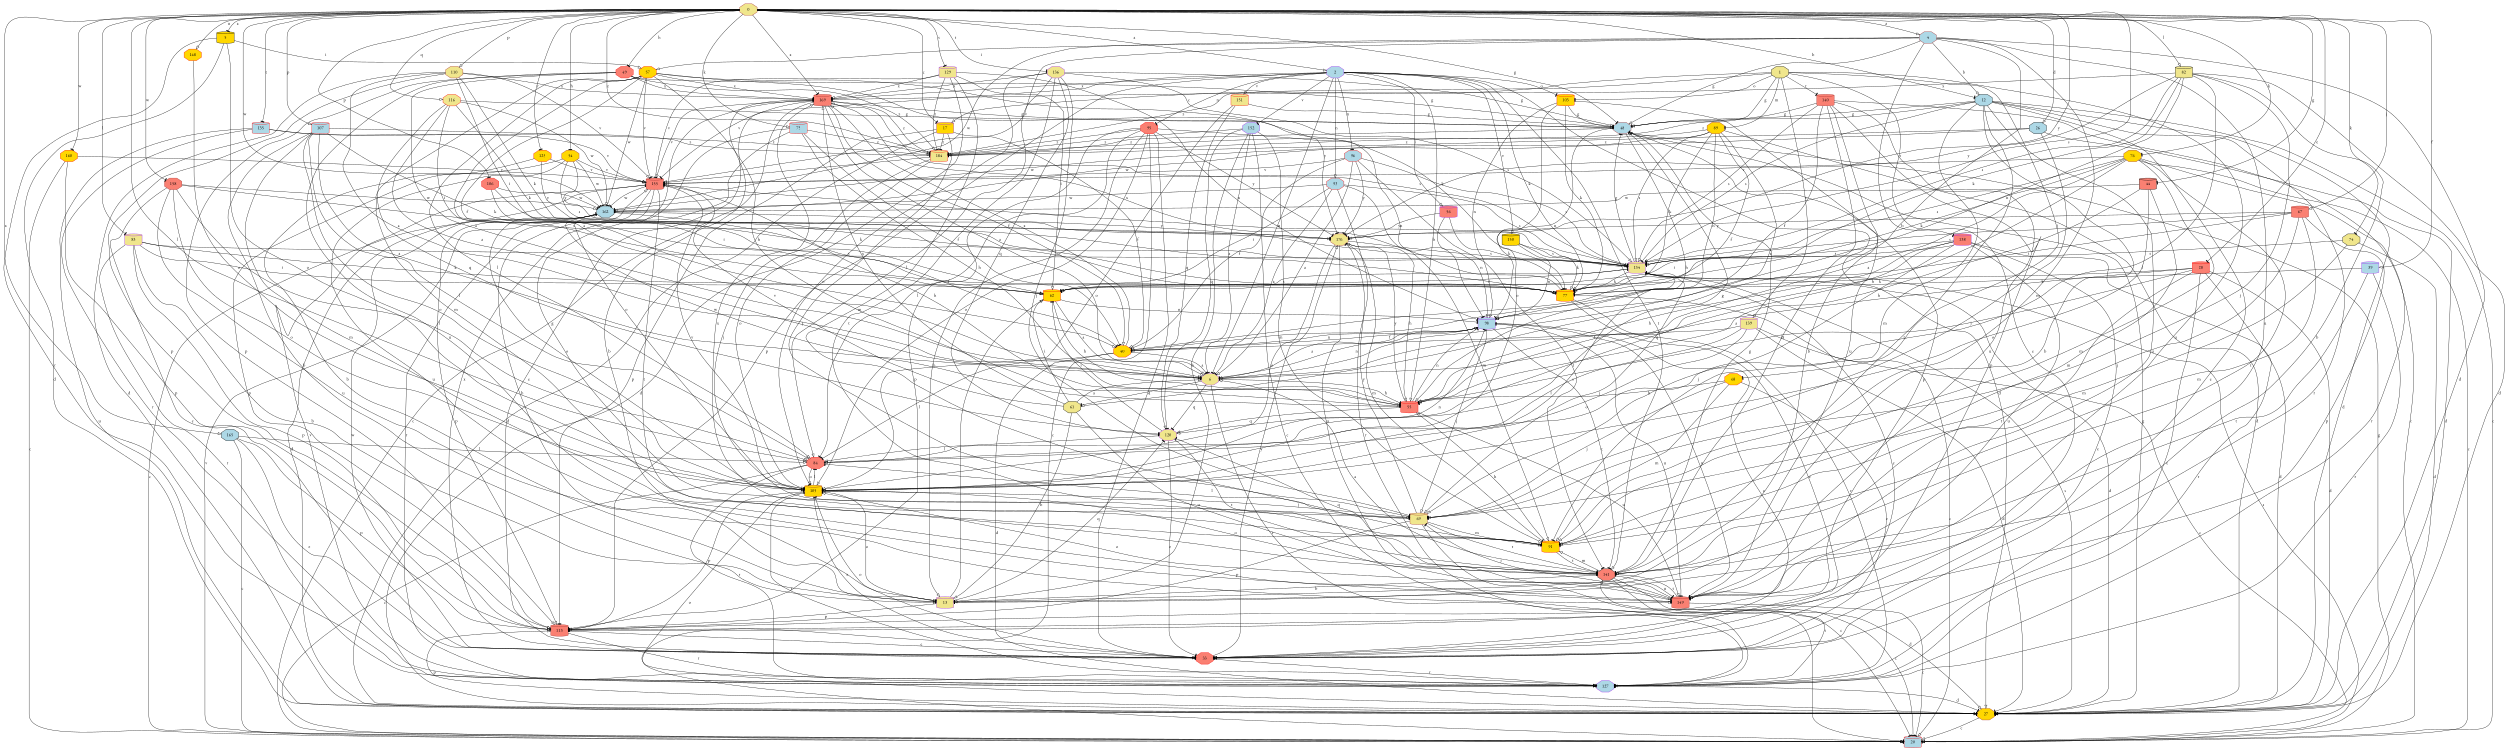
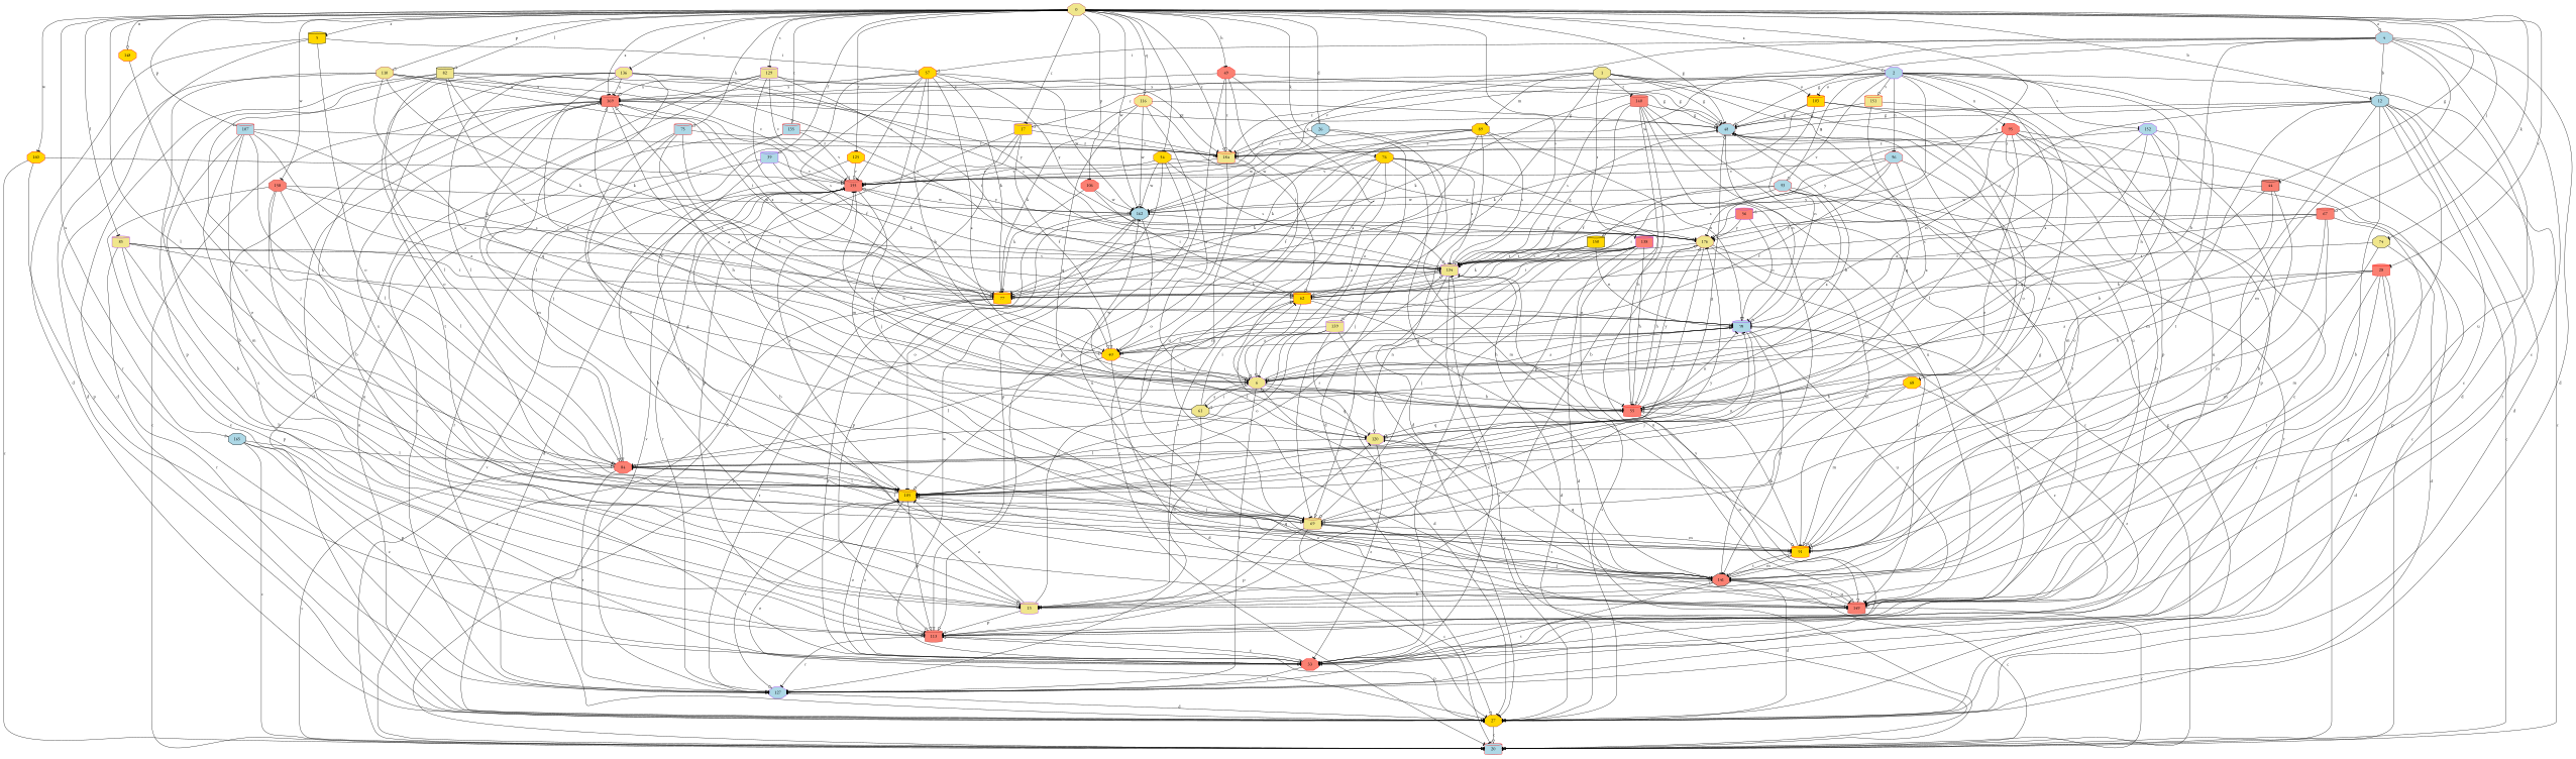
  strict digraph {
    fontname="EB Garamond"
    node [color=red fillcolor=khaki fontname="EB Garamond" shape=octagon style=filled]
    edge [arrowhead=tee fontname="EB Garamond"]
    0 [color=brown]
    2 [color=purple fillcolor=lightblue]
    4 [color=brown fillcolor=lightblue]
    5 [color=black fillcolor=gold shape=cylinder]
    12 [color=black fillcolor=lightblue]
    17 [color=purple fillcolor=gold shape=cylinder]
    26 [color=black fillcolor=lightblue]
    28 [fillcolor=salmon shape=cylinder]
    39 [color=purple fillcolor=lightblue shape=cylinder]
    44 [color=black fillcolor=salmon shape=cylinder]
    48 [color=brown fillcolor=lightblue]
    49 [fillcolor=salmon]
    54 [color=brown fillcolor=gold]
    67 [color=brown fillcolor=salmon shape=cylinder]
    74 [color=black]
    75 [fillcolor=lightblue shape=cylinder]
    76 [color=brown fillcolor=gold]
    82 [color=black shape=cylinder]
    83 [color=purple shape=cylinder]
    84 [fillcolor=salmon]
    106 [fillcolor=salmon]
    107 [fillcolor=lightblue shape=cylinder]
    110 [color=brown]
    116
    125 [fillcolor=gold]
    129 [color=purple shape=cylinder]
    134 [color=purple shape=cylinder]
    135 [fillcolor=lightblue shape=cylinder]
    136 [color=purple]
    148 [fillcolor=gold]
    158 [color=brown fillcolor=salmon]
    160 [fillcolor=gold]
    162 [color=black fillcolor=lightblue]
    165 [color=black fillcolor=lightblue]
    169 [color=brown fillcolor=salmon shape=cylinder]
    176 [color=brown]
    184 [shape=cylinder]
    103 [fillcolor=gold shape=cylinder]
    6 [color=purple]
    27 [color=brown fillcolor=gold]
    55 [fillcolor=salmon shape=cylinder]
    56 [color=purple fillcolor=salmon shape=cylinder]
    77 [fillcolor=gold shape=cylinder]
    93 [fillcolor=lightblue]
    95 [fillcolor=salmon]
    96 [fillcolor=lightblue]
    113 [color=brown fillcolor=salmon shape=cylinder]
    141 [color=black fillcolor=salmon]
    150 [color=black fillcolor=gold shape=cylinder]
    151 [shape=cylinder]
    152 [color=purple fillcolor=lightblue]
    155 [color=brown fillcolor=salmon shape=cylinder]
    149 [color=brown fillcolor=salmon shape=cylinder]
    33 [fillcolor=salmon]
    57 [fillcolor=gold]
    91 [fillcolor=gold shape=cylinder]
    61 [color=black]
    105 [color=brown fillcolor=gold shape=cylinder]
    127 [color=purple fillcolor=lightblue]
    13 [color=purple shape=cylinder]
    20 [fillcolor=lightblue shape=cylinder]
    40 [fillcolor=gold]
    69 [color=brown shape=cylinder]
    98 [color=purple fillcolor=lightblue shape=cylinder]
    62 [fillcolor=gold shape=cylinder]
    120 [color=purple]
    1 [color=black]
    68 [fillcolor=gold]
    89 [color=brown fillcolor=gold]
    138 [color=purple fillcolor=salmon shape=cylinder]
    139 [color=purple shape=cylinder]
    140 [color=brown fillcolor=salmon shape=cylinder]
    0 -> 2 [arrowhead=onormal label=a]
    0 -> 4 [arrowhead=onormal label=a]
    0 -> 5 [label=a]
    0 -> 12 [label=b]
    0 -> 17 [label=c]
    0 -> 26 [arrowhead=onormal label=d]
    0 -> 28 [label=e]
    0 -> 39 [arrowhead=onormal label=f]
    0 -> 44 [label=g]
    0 -> 48 [label=g]
    0 -> 49 [label=h]
    0 -> 54 [label=h]
    0 -> 67 [arrowhead=onormal label=j]
    0 -> 74 [label=k]
    0 -> 75 [arrowhead=onormal label=k]
    0 -> 76 [label=k]
    0 -> 82 [arrowhead=onormal label=l]
    0 -> 83 [label=l]
    0 -> 84 [arrowhead=onormal label=l]
    0 -> 106 [label=p]
    0 -> 107 [arrowhead=onormal label=p]
    0 -> 110 [arrowhead=onormal label=p]
    0 -> 116 [arrowhead=onormal label=q]
    0 -> 125 [label=r]
    0 -> 129 [label=s]
    0 -> 134 [arrowhead=onormal label=s]
-   0 -> 135 [label=t]
+   0 -> 135 [arrowhead=onormal label=t]
    0 -> 136 [label=t]
    0 -> 148 [arrowhead=onormal label=u]
    0 -> 158 [label=w]
    0 -> 160 [label=w]
    0 -> 162 [label=w]
    0 -> 165 [arrowhead=onormal label=x]
    0 -> 169 [label=x]
    0 -> 176 [arrowhead=onormal label=y]
    0 -> 184 [arrowhead=onormal label=z]
    2 -> 169 [label=x]
    2 -> 103 [label=o]
    2 -> 6 [label=a]
    2 -> 27 [arrowhead=onormal label=d]
    2 -> 55 [arrowhead=onormal label=h]
    2 -> 56 [arrowhead=onormal label=i]
    2 -> 77 [arrowhead=onormal label=k]
    2 -> 93 [arrowhead=onormal label=n]
    2 -> 95 [label=n]
    2 -> 96 [label=n]
    2 -> 113 [label=p]
    2 -> 141 [arrowhead=onormal label=t]
    2 -> 150 [arrowhead=onormal label=v]
    2 -> 151 [arrowhead=onormal label=v]
    2 -> 152 [label=v]
    2 -> 155 [label=v]
    4 -> 12 [arrowhead=onormal label=b]
    4 -> 48 [arrowhead=onormal label=g]
    4 -> 162 [label=w]
    4 -> 27 [label=d]
    4 -> 155 [arrowhead=onormal label=v]
    4 -> 149 [label=u]
    4 -> 33 [label=e]
    4 -> 57 [arrowhead=onormal label=i]
    4 -> 91 [arrowhead=onormal label=m]
    4 -> 61 [arrowhead=onormal label=b]
    5 -> 27 [label=d]
    5 -> 57 [arrowhead=onormal label=i]
    5 -> 105 [arrowhead=onormal label=o]
    5 -> 127 [arrowhead=onormal label=r]
    12 -> 48 [label=g]
    12 -> 134 [label=s]
    12 -> 184 [label=z]
    12 -> 27 [arrowhead=onormal label=d]
    12 -> 141 [label=t]
    12 -> 149 [arrowhead=onormal label=u]
    12 -> 33 [arrowhead=onormal label=e]
    12 -> 91 [label=m]
    12 -> 127 [label=r]
    12 -> 13 [label=b]
    12 -> 20 [arrowhead=onormal label=c]
    17 -> 184 [label=z]
    17 -> 27 [arrowhead=onormal label=d]
    17 -> 113 [label=p]
    17 -> 40 [arrowhead=onormal label=f]
    17 -> 69 [label=j]
    26 -> 162 [label=w]
    26 -> 184 [label=z]
    26 -> 27 [arrowhead=onormal label=d]
    26 -> 69 [label=j]
    28 -> 6 [label=a]
    28 -> 27 [label=d]
    28 -> 55 [label=h]
    28 -> 77 [label=k]
    28 -> 141 [label=t]
    28 -> 33 [arrowhead=onormal label=e]
    28 -> 127 [label=r]
    39 -> 77 [label=k]
    39 -> 141 [arrowhead=onormal label=t]
-   169 -> 155 [arrowhead=onormal label=v]
+   39 -> 155 [arrowhead=onormal label=v]
    39 -> 127 [label=r]
    44 -> 162 [label=w]
    44 -> 55 [arrowhead=onormal label=h]
    44 -> 91 [label=m]
    44 -> 105 [arrowhead=onormal label=o]
    48 -> 184 [label=z]
    48 -> 55 [arrowhead=onormal label=h]
    48 -> 98 [label=n]
    49 -> 48 [label=g]
    49 -> 169 [label=x]
    49 -> 184 [arrowhead=onormal label=z]
    49 -> 6 [arrowhead=onormal label=a]
    49 -> 113 [arrowhead=onormal label=p]
    49 -> 149 [label=u]
    54 -> 134 [arrowhead=onormal label=s]
    54 -> 162 [label=w]
    54 -> 176 [label=y]
    54 -> 113 [arrowhead=onormal label=p]
    54 -> 155 [arrowhead=onormal label=v]
    54 -> 149 [label=u]
    67 -> 134 [label=s]
    67 -> 176 [label=y]
    67 -> 113 [label=p]
    67 -> 91 [label=m]
    67 -> 69 [label=j]
    67 -> 62 [arrowhead=onormal label=i]
    74 -> 134 [arrowhead=onormal label=s]
    74 -> 27 [arrowhead=onormal label=d]
    74 -> 91 [arrowhead=onormal label=m]
    75 -> 184 [arrowhead=onormal label=z]
    75 -> 55 [label=h]
    75 -> 105 [label=o]
    75 -> 40 [label=f]
    75 -> 69 [label=g]
    76 -> 134 [label=s]
    76 -> 6 [arrowhead=onormal label=a]
    76 -> 55 [arrowhead=onormal label=h]
    76 -> 77 [label=k]
    76 -> 141 [arrowhead=onormal label=t]
    76 -> 155 [label=v]
    76 -> 91 [arrowhead=onormal label=m]
    76 -> 127 [label=r]
    76 -> 20 [label=c]
    82 -> 84 [arrowhead=onormal label=l]
    82 -> 134 [label=s]
    82 -> 169 [label=x]
    82 -> 176 [label=y]
    82 -> 27 [label=d]
    82 -> 77 [label=k]
    82 -> 13 [label=b]
    82 -> 69 [label=j]
    82 -> 98 [arrowhead=onormal label=n]
    83 -> 134 [arrowhead=onormal label=s]
    83 -> 77 [label=k]
    83 -> 113 [arrowhead=onormal label=p]
    83 -> 127 [arrowhead=onormal label=r]
    83 -> 13 [arrowhead=onormal label=b]
    83 -> 62 [arrowhead=onormal label=i]
    84 -> 48 [arrowhead=onormal label=g]
    84 -> 105 [arrowhead=onormal label=o]
    84 -> 127 [arrowhead=onormal label=r]
    84 -> 20 [label=c]
    106 -> 162 [label=w]
    106 -> 77 [arrowhead=onormal label=k]
    106 -> 62 [arrowhead=onormal label=i]
    107 -> 84 [arrowhead=onormal label=l]
    107 -> 184 [arrowhead=onormal label=z]
    107 -> 6 [label=a]
    107 -> 77 [arrowhead=onormal label=k]
    107 -> 91 [label=m]
    107 -> 105 [arrowhead=onormal label=o]
    107 -> 13 [label=b]
    110 -> 169 [label=x]
    110 -> 6 [label=a]
    110 -> 27 [arrowhead=onormal label=d]
    110 -> 77 [arrowhead=onormal label=k]
    110 -> 113 [arrowhead=onormal label=p]
    110 -> 155 [arrowhead=onormal label=v]
    110 -> 62 [arrowhead=onormal label=i]
    116 -> 48 [arrowhead=onormal label=g]
    116 -> 162 [arrowhead=onormal label=w]
    116 -> 6 [arrowhead=onormal label=a]
    116 -> 77 [arrowhead=onormal label=k]
    116 -> 62 [arrowhead=onormal label=i]
    116 -> 120 [label=q]
    125 -> 176 [arrowhead=onormal label=y]
    125 -> 155 [arrowhead=onormal label=v]
    125 -> 13 [arrowhead=onormal label=b]
    129 -> 169 [arrowhead=onormal label=x]
    129 -> 184 [label=z]
    129 -> 27 [label=d]
    129 -> 155 [label=v]
    129 -> 91 [arrowhead=onormal label=m]
    129 -> 98 [label=n]
    129 -> 62 [arrowhead=onormal label=i]
    134 -> 48 [label=g]
    134 -> 27 [arrowhead=onormal label=d]
    134 -> 77 [arrowhead=onormal label=k]
    134 -> 155 [arrowhead=onormal label=v]
    134 -> 33 [arrowhead=onormal label=e]
    134 -> 69 [arrowhead=onormal label=j]
    134 -> 62 [arrowhead=onormal label=i]
    135 -> 184 [label=z]
    135 -> 27 [arrowhead=onormal label=u]
    135 -> 155 [arrowhead=onormal label=v]
    135 -> 127 [arrowhead=onormal label=r]
    136 -> 48 [arrowhead=onormal label=g]
    136 -> 84 [arrowhead=onormal label=l]
    136 -> 134 [arrowhead=onormal label=s]
    136 -> 169 [label=x]
    136 -> 141 [label=t]
    136 -> 105 [label=o]
    136 -> 69 [label=j]
    136 -> 120 [label=q]
    148 -> 105 [label=o]
    158 -> 84 [arrowhead=onormal label=l]
    158 -> 134 [arrowhead=onormal label=s]
    158 -> 162 [arrowhead=onormal label=w]
    158 -> 149 [arrowhead=onormal label=u]
    158 -> 33 [arrowhead=onormal label=e]
    158 -> 105 [arrowhead=onormal label=o]
    160 -> 113 [arrowhead=onormal label=p]
    160 -> 155 [arrowhead=onormal label=v]
    160 -> 20 [label=c]
    162 -> 176 [label=y]
    162 -> 113 [arrowhead=onormal label=p]
    162 -> 105 [label=o]
    162 -> 20 [arrowhead=onormal label=c]
    162 -> 40 [label=f]
    165 -> 84 [arrowhead=onormal label=l]
    165 -> 113 [label=p]
    165 -> 33 [arrowhead=onormal label=e]
    165 -> 20 [arrowhead=onormal label=c]
    169 -> 48 [label=g]
    169 -> 134 [label=s]
    169 -> 184 [label=z]
    169 -> 6 [arrowhead=onormal label=a]
    169 -> 33 [label=e]
    169 -> 13 [label=b]
    169 -> 20 [arrowhead=onormal label=c]
    169 -> 40 [arrowhead=onormal label=f]
    176 -> 134 [label=s]
    176 -> 55 [arrowhead=onormal label=h]
    176 -> 149 [label=u]
    176 -> 91 [label=m]
    176 -> 105 [label=o]
    184 -> 155 [arrowhead=onormal label=v]
    184 -> 105 [arrowhead=onormal label=o]
    184 -> 69 [label=j]
    103 -> 48 [arrowhead=onormal label=g]
    103 -> 77 [label=k]
    103 -> 149 [label=u]
    103 -> 105 [label=o]
    103 -> 98 [arrowhead=onormal label=n]
    6 -> 55 [label=h]
    6 -> 61 [label=i]
    6 -> 127 [label=r]
    6 -> 98 [arrowhead=onormal label=n]
    6 -> 120 [label=q]
    27 -> 48 [label=g]
    27 -> 134 [label=s]
    27 -> 113 [arrowhead=onormal label=p]
    27 -> 105 [label=o]
    27 -> 20 [arrowhead=onormal label=c]
    55 -> 162 [label=w]
    55 -> 176 [arrowhead=onormal label=y]
    55 -> 149 [arrowhead=onormal label=u]
    55 -> 98 [label=n]
    55 -> 120 [arrowhead=onormal label=q]
    56 -> 176 [label=y]
    56 -> 77 [label=k]
    56 -> 98 [arrowhead=onormal label=n]
    77 -> 169 [arrowhead=onormal label=x]
    77 -> 33 [arrowhead=onormal label=e]
    77 -> 127 [arrowhead=onormal label=r]
    77 -> 20 [arrowhead=onormal label=c]
    93 -> 134 [label=s]
    93 -> 162 [label=w]
    93 -> 6 [label=a]
    93 -> 91 [arrowhead=onormal label=m]
    93 -> 127 [label=r]
    93 -> 62 [label=i]
    95 -> 84 [label=l]
    95 -> 176 [label=y]
    95 -> 184 [arrowhead=onormal label=z]
    95 -> 113 [label=p]
    95 -> 33 [label=e]
    95 -> 105 [arrowhead=onormal label=o]
    95 -> 13 [arrowhead=onormal label=b]
    95 -> 20 [arrowhead=onormal label=c]
    95 -> 98 [label=n]
    96 -> 134 [arrowhead=onormal label=s]
    96 -> 176 [label=y]
    96 -> 6 [arrowhead=onormal label=a]
    96 -> 141 [label=t]
    96 -> 155 [label=v]
    96 -> 40 [arrowhead=onormal label=f]
    113 -> 48 [arrowhead=onormal label=p]
    113 -> 33 [arrowhead=onormal label=e]
    113 -> 127 [label=r]
    141 -> 48 [arrowhead=onormal label=g]
    141 -> 6 [arrowhead=onormal label=a]
    141 -> 27 [arrowhead=onormal label=d]
    141 -> 149 [label=u]
    141 -> 91 [arrowhead=onormal label=m]
    141 -> 105 [label=o]
    141 -> 13 [label=b]
    141 -> 20 [label=c]
    141 -> 120 [label=q]
    150 -> 134 [label=s]
    150 -> 77 [arrowhead=onormal label=k]
    150 -> 98 [arrowhead=onormal label=n]
    151 -> 48 [label=g]
    151 -> 105 [arrowhead=onormal label=o]
    151 -> 120 [arrowhead=onormal label=q]
    152 -> 184 [arrowhead=onormal label=z]
    152 -> 6 [label=a]
    152 -> 91 [arrowhead=onormal label=m]
    152 -> 13 [arrowhead=onormal label=b]
    152 -> 20 [label=c]
    152 -> 120 [label=q]
    155 -> 162 [label=w]
    155 -> 27 [label=d]
    155 -> 55 [arrowhead=onormal label=h]
    155 -> 141 [label=t]
    155 -> 127 [arrowhead=onormal label=r]
    155 -> 13 [arrowhead=onormal label=b]
    149 -> 141 [label=t]
    149 -> 105 [arrowhead=onormal label=o]
    149 -> 20 [label=c]
    149 -> 69 [label=j]
    149 -> 98 [label=n]
    33 -> 162 [arrowhead=onormal label=w]
    33 -> 169 [label=x]
    33 -> 176 [arrowhead=onormal label=y]
    33 -> 105 [label=o]
    33 -> 127 [arrowhead=onormal label=r]
    57 -> 84 [arrowhead=onormal label=l]
    57 -> 162 [label=w]
    57 -> 169 [label=x]
    57 -> 176 [label=y]
    57 -> 6 [arrowhead=onormal label=a]
    57 -> 55 [label=h]
    57 -> 77 [label=k]
    57 -> 155 [label=v]
    57 -> 91 [label=m]
    57 -> 40 [arrowhead=onormal label=f]
    91 -> 169 [arrowhead=onormal label=x]
    91 -> 55 [arrowhead=onormal label=h]
    91 -> 141 [label=t]
    61 -> 169 [arrowhead=onormal label=x]
    61 -> 6 [arrowhead=onormal label=a]
    61 -> 155 [label=v]
    61 -> 149 [arrowhead=onormal label=u]
    61 -> 13 [arrowhead=onormal label=b]
    61 -> 62 [arrowhead=onormal label=i]
    105 -> 84 [label=l]
    105 -> 134 [arrowhead=onormal label=s]
    105 -> 113 [arrowhead=onormal label=p]
    105 -> 155 [label=v]
    105 -> 33 [label=e]
    105 -> 127 [arrowhead=onormal label=r]
    105 -> 69 [arrowhead=onormal label=j]
    105 -> 98 [label=n]
    127 -> 27 [label=d]
    127 -> 141 [arrowhead=onormal label=t]
    127 -> 155 [label=v]
    13 -> 113 [arrowhead=onormal label=p]
    13 -> 105 [label=o]
    13 -> 62 [arrowhead=onormal label=i]
    13 -> 120 [label=q]
    20 -> 48 [arrowhead=onormal label=g]
    20 -> 134 [label=s]
    20 -> 155 [arrowhead=onormal label=v]
    40 -> 84 [label=l]
    40 -> 169 [arrowhead=onormal label=x]
    40 -> 6 [label=a]
    40 -> 27 [label=d]
    40 -> 98 [arrowhead=onormal label=n]
    69 -> 84 [label=l]
    69 -> 176 [label=y]
    69 -> 113 [label=p]
    69 -> 141 [label=t]
    69 -> 91 [arrowhead=onormal label=m]
    69 -> 20 [label=c]
    98 -> 6 [arrowhead=onormal label=a]
    98 -> 141 [label=t]
    98 -> 149 [label=u]
    98 -> 33 [arrowhead=onormal label=e]
    98 -> 40 [label=f]
    98 -> 69 [arrowhead=onormal label=j]
    62 -> 134 [label=s]
    62 -> 6 [arrowhead=onormal label=a]
    62 -> 55 [label=h]
    62 -> 98 [label=n]
    120 -> 84 [arrowhead=onormal label=l]
    120 -> 141 [label=t]
    120 -> 33 [label=e]
    120 -> 62 [label=i]
    1 -> 17 [arrowhead=onormal label=c]
    1 -> 48 [arrowhead=onormal label=g]
    1 -> 184 [label=z]
    1 -> 103 [label=o]
    1 -> 149 [label=u]
    1 -> 68 [label=j]
    1 -> 89 [label=m]
    1 -> 138 [label=t]
    1 -> 139 [arrowhead=onormal label=t]
    1 -> 140 [label=t]
    68 -> 55 [arrowhead=onormal label=h]
    68 -> 33 [arrowhead=onormal label=e]
    68 -> 91 [arrowhead=onormal label=m]
    68 -> 69 [arrowhead=onormal label=j]
    89 -> 134 [arrowhead=onormal label=s]
    89 -> 162 [arrowhead=onormal label=w]
    89 -> 184 [arrowhead=onormal label=z]
    89 -> 6 [label=a]
    89 -> 27 [label=d]
    89 -> 77 [label=k]
    89 -> 40 [label=f]
    89 -> 98 [arrowhead=onormal label=n]
    138 -> 134 [label=s]
    138 -> 27 [arrowhead=onormal label=d]
    138 -> 55 [label=h]
    138 -> 149 [arrowhead=onormal label=u]
    138 -> 33 [label=e]
    138 -> 69 [arrowhead=onormal label=j]
    138 -> 62 [label=i]
    138 -> 120 [arrowhead=onormal label=q]
    139 -> 84 [arrowhead=onormal label=l]
    139 -> 27 [label=d]
    139 -> 105 [arrowhead=onormal label=o]
    139 -> 20 [arrowhead=onormal label=c]
    139 -> 40 [arrowhead=onormal label=f]
    140 -> 48 [arrowhead=onormal label=g]
    140 -> 134 [arrowhead=onormal label=s]
    140 -> 113 [label=p]
    140 -> 141 [label=t]
    140 -> 149 [label=u]
    140 -> 13 [arrowhead=onormal label=b]
    140 -> 20 [arrowhead=onormal label=c]
    140 -> 40 [arrowhead=onormal label=f]
  }
